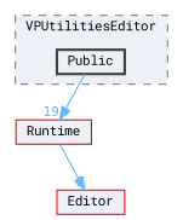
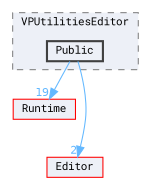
  digraph {
    compound=true
    fontname="Roboto Mono"
    node [color=red fillcolor="#edf0f7" fontname="Roboto Mono" fontsize=10 shape=box style=filled]
    edge [color=steelblue1 fontcolor=steelblue1 fontname="Roboto Mono" fontsize=10 labeldistance=1.5 labelfontname=Helvetica labelfontsize=10]
    n1 [color=grey25 height=0.2 label=Public style="filled,bold" width=0.4]
    n2 [height=0.2 label=Runtime width=0.4]
    n3 [height=0.2 label=Editor width=0.4]
    subgraph cluster_1 {
      bgcolor="#edf0f7"
      fontsize=10
      label=VPUtilitiesEditor
      pencolor=grey50
      style="filled,dashed"
      n1
    }
    n1 -> n2 [headlabel=19]
-   n2 -> n3 [headlabel=2]
+   n1 -> n3 [headlabel=2]
  }
